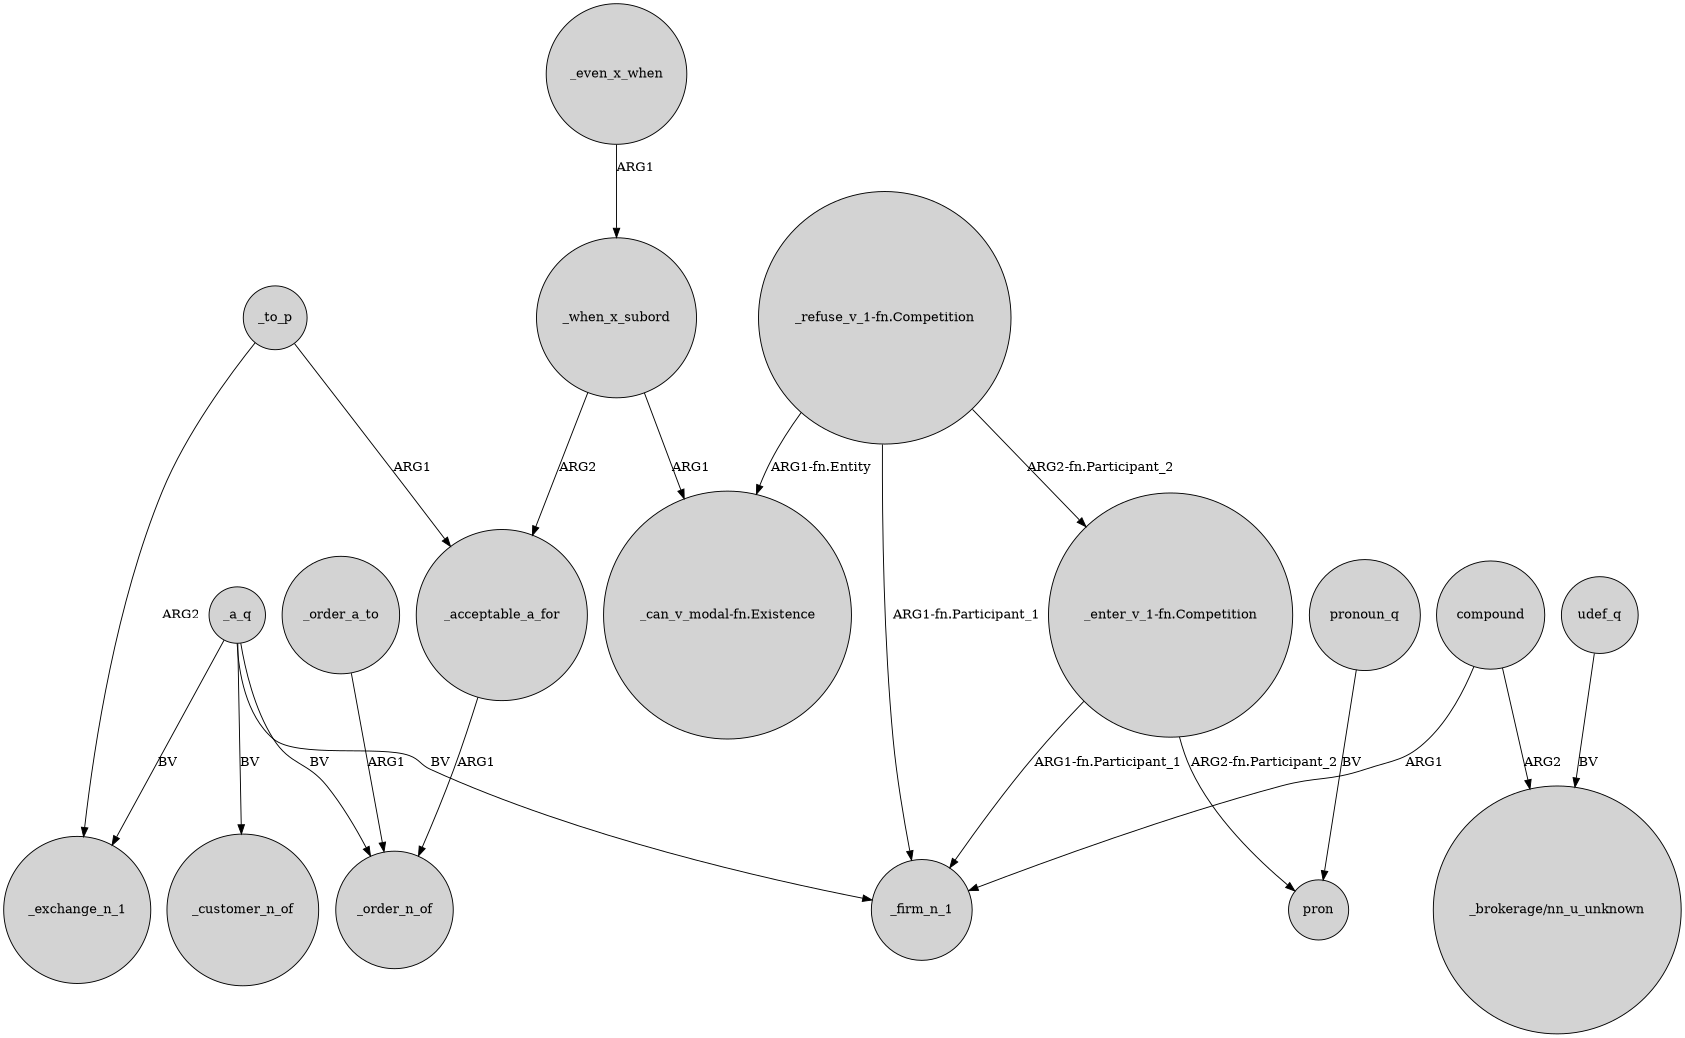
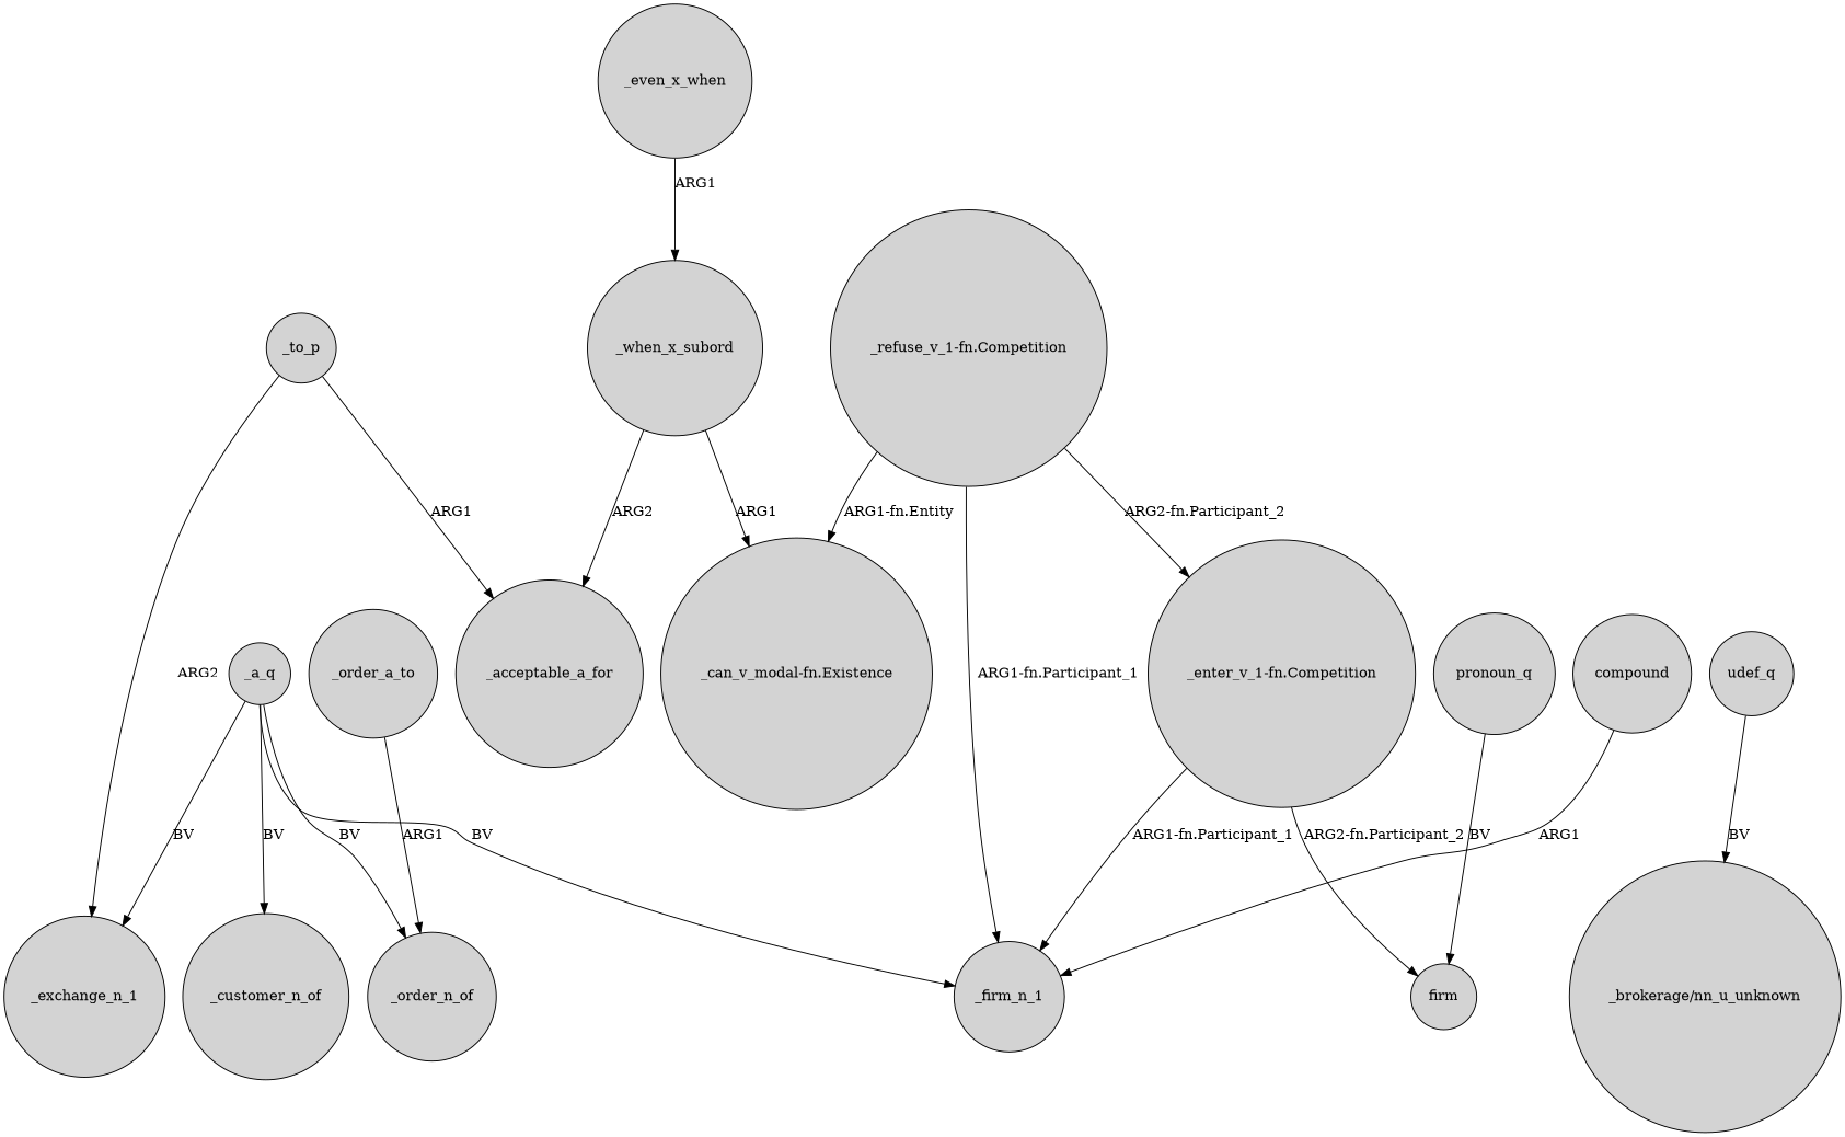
  digraph {
    node [shape=circle style=filled]
    _a_q
    _order_n_of
    _customer_n_of
    _exchange_n_1
    _firm_n_1
    "_enter_v_1-fn.Competition"
-   pron
+   pron [label=firm]
    _to_p
    _acceptable_a_for
    compound
    "_brokerage/nn_u_unknown"
    n12 [label=_even_x_when]
    _when_x_subord
    "_can_v_modal-fn.Existence"
    "_refuse_v_1-fn.Competition"
    udef_q
    pronoun_q
    n18 [label=_order_a_to]
    _a_q -> _order_n_of [label=BV]
    _a_q -> _customer_n_of [label=BV]
    _a_q -> _exchange_n_1 [label=BV]
    _a_q -> _firm_n_1 [label=BV]
    "_enter_v_1-fn.Competition" -> _firm_n_1 [label="ARG1-fn.Participant_1"]
    "_enter_v_1-fn.Competition" -> pron [label="ARG2-fn.Participant_2"]
    _to_p -> _exchange_n_1 [label=ARG2]
    _to_p -> _acceptable_a_for [label=ARG1]
-   _acceptable_a_for -> _order_n_of [label=ARG1]
    compound -> _firm_n_1 [label=ARG1]
-   compound -> "_brokerage/nn_u_unknown" [label=ARG2]
    n12 -> _when_x_subord [label=ARG1]
    _when_x_subord -> _acceptable_a_for [label=ARG2]
    _when_x_subord -> "_can_v_modal-fn.Existence" [label=ARG1]
    "_refuse_v_1-fn.Competition" -> _firm_n_1 [label="ARG1-fn.Participant_1"]
    "_refuse_v_1-fn.Competition" -> "_enter_v_1-fn.Competition" [label="ARG2-fn.Participant_2"]
    "_refuse_v_1-fn.Competition" -> "_can_v_modal-fn.Existence" [label="ARG1-fn.Entity"]
    udef_q -> "_brokerage/nn_u_unknown" [label=BV]
    pronoun_q -> pron [label=BV]
    n18 -> _order_n_of [label=ARG1]
  }
